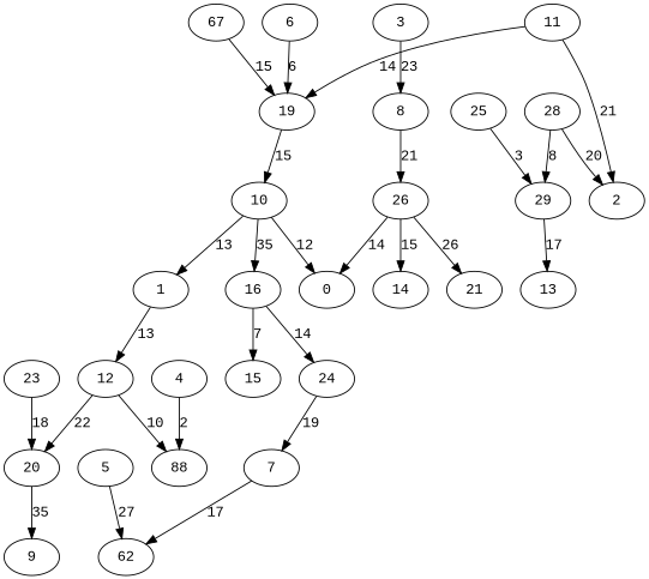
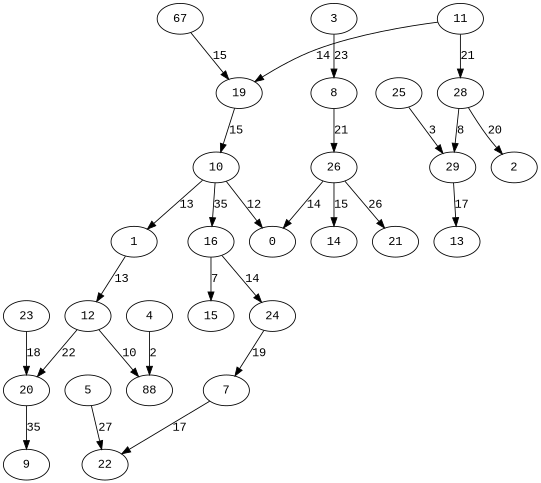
  digraph {
    fontname="Liberation Mono"
    node [fontname="Liberation Mono"]
    edge [fontname="Liberation Mono"]
    n1 [label=88]
    4
    25
    29
    13
-   6
    19
    10
    16
    0
    1
    15
    24
    7
    28
    2
    12
    20
    9
    11
-   22 [label=62]
+   22
    26
    14
    21
    n25 [label=67]
    23
    8
    3
    5
    4 -> n1 [label=2]
    25 -> 29 [label=3]
    29 -> 13 [label=17]
-   6 -> 19 [label=6]
    19 -> 10 [label=15]
    10 -> 16 [label=35]
    10 -> 0 [label=12]
    10 -> 1 [label=13]
    16 -> 15 [label=7]
    16 -> 24 [label=14]
    1 -> 12 [label=13]
    24 -> 7 [label=19]
    7 -> 22 [label=17]
    28 -> 29 [label=8]
    28 -> 2 [label=20]
    12 -> n1 [label=10]
    12 -> 20 [label=22]
    20 -> 9 [label=35]
    11 -> 19 [label=14]
-   11 -> 2 [label=21]
+   11 -> 28 [label=21]
    26 -> 0 [label=14]
    26 -> 14 [label=15]
    26 -> 21 [label=26]
    n25 -> 19 [label=15]
    23 -> 20 [label=18]
    8 -> 26 [label=21]
    3 -> 8 [label=23]
    5 -> 22 [label=27]
  }
